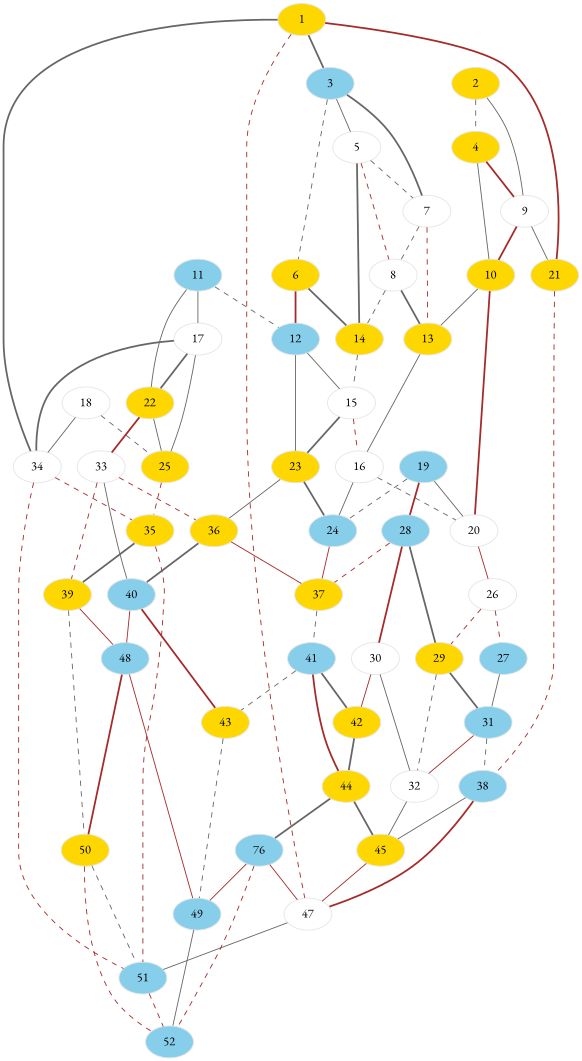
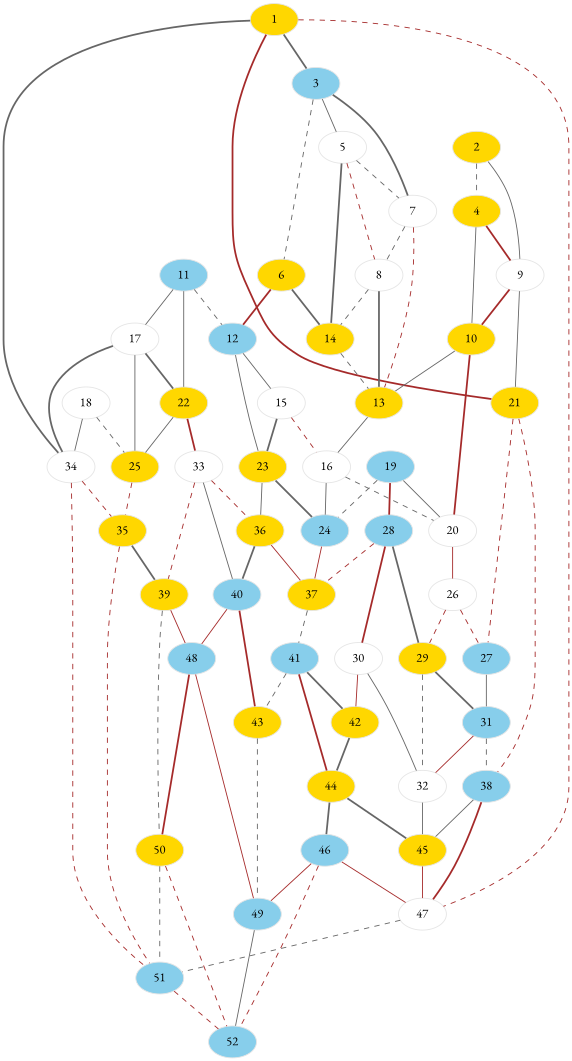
  graph {
    fontname="EB Garamond"
    node [color=gray90 fillcolor=gold fontname="EB Garamond" style=filled]
    edge [color=gray40 fontname="EB Garamond" style=dashed weight=1.0]
    3 [fillcolor=skyblue]
    1
    21
    34 [fillcolor=white]
    47 [fillcolor=white]
    5 [fillcolor=white]
    6
    7 [fillcolor=white]
    27 [fillcolor=skyblue]
    38 [fillcolor=skyblue]
    35
    51 [fillcolor=skyblue]
    2
    4
    9 [fillcolor=white]
    10
    8 [fillcolor=white]
    14
    12 [fillcolor=skyblue]
    13
    20 [fillcolor=white]
    15 [fillcolor=white]
    11 [fillcolor=skyblue]
    17 [fillcolor=white]
    22
    23
    16 [fillcolor=white]
    26 [fillcolor=white]
    25
    33 [fillcolor=white]
    24 [fillcolor=skyblue]
    36
    37
    18 [fillcolor=white]
    19 [fillcolor=skyblue]
    28 [fillcolor=skyblue]
    29
    30 [fillcolor=white]
    31 [fillcolor=skyblue]
    45
    39
    40 [fillcolor=skyblue]
    41 [fillcolor=skyblue]
    32 [fillcolor=white]
    42
    44
    48 [fillcolor=skyblue]
    50
    43
    52 [fillcolor=skyblue]
    49 [fillcolor=skyblue]
-   46 [fillcolor=skyblue label=76]
+   46 [fillcolor=skyblue]
    3 -- 5 [style=solid]
    3 -- 6
    3 -- 7 [style=bold]
    1 -- 3 [style=bold]
    1 -- 21 [color=brown style=bold]
    1 -- 34 [style=bold]
    1 -- 47 [color=brown]
+   21 -- 27 [color=brown]
    21 -- 38 [color=brown]
    34 -- 35 [color=brown]
    34 -- 51 [color=brown]
-   47 -- 51 [style=solid]
+   47 -- 51
    5 -- 7
    5 -- 8 [color=brown]
    5 -- 14 [style=bold]
    6 -- 14 [style=bold]
    6 -- 12 [color=brown style=bold]
    7 -- 8
    7 -- 13 [color=brown]
    27 -- 31 [style=solid]
    38 -- 47 [color=brown style=bold]
    38 -- 45 [style=solid]
    35 -- 51 [color=brown]
    35 -- 39 [style=bold]
    51 -- 52 [color=brown]
    2 -- 4 [weight=2.0]
    2 -- 9 [style=solid]
    4 -- 9 [color=brown style=bold]
    4 -- 10 [style=solid]
    9 -- 21 [style=solid]
    9 -- 10 [color=brown style=bold]
    10 -- 13 [style=solid]
    10 -- 20 [color=brown style=bold]
    8 -- 14
    8 -- 13 [style=bold]
-   14 -- 15
+   14 -- 13
    12 -- 15 [style=solid]
    12 -- 23 [style=solid]
    13 -- 16 [style=solid]
    20 -- 26 [color=brown style=solid]
    15 -- 23 [style=bold]
    15 -- 16 [color=brown]
    11 -- 12
    11 -- 17 [style=solid]
    11 -- 22 [style=solid]
    17 -- 34 [style=bold]
    17 -- 22 [style=bold]
    17 -- 25 [style=solid]
    22 -- 25 [style=solid]
    22 -- 33 [color=brown style=bold]
    23 -- 24 [style=bold]
    23 -- 36 [style=solid]
    16 -- 20
    16 -- 24 [style=solid]
    26 -- 27 [color=brown weight=2.0]
    26 -- 29 [color=brown]
    25 -- 35 [color=brown]
    33 -- 36 [color=brown]
    33 -- 39 [color=brown]
    33 -- 40 [style=solid]
    24 -- 37 [color=brown style=solid]
    36 -- 37 [color=brown style=solid]
    36 -- 40 [style=bold]
    37 -- 41
    18 -- 34 [style=solid weight=2.0]
    18 -- 25
    19 -- 20 [style=solid]
    19 -- 24
    19 -- 28 [color=brown style=bold]
    28 -- 37 [color=brown]
    28 -- 29 [style=bold]
    28 -- 30 [color=brown style=bold]
    29 -- 31 [style=bold]
    29 -- 32
    30 -- 32 [style=solid]
    30 -- 42 [color=brown style=solid weight=2.0]
    31 -- 38
    31 -- 32 [color=brown style=solid]
    45 -- 47 [color=brown style=solid]
    39 -- 48 [color=brown style=solid]
    39 -- 50
    40 -- 48 [color=brown style=solid]
    40 -- 43 [color=brown style=bold]
    41 -- 42 [style=bold]
    41 -- 44 [color=brown style=bold]
    41 -- 43
    32 -- 45 [style=solid]
    42 -- 44 [style=bold]
    44 -- 45 [style=bold]
    44 -- 46 [style=bold]
    48 -- 50 [color=brown style=bold]
    48 -- 49 [color=brown style=solid]
    50 -- 51
    50 -- 52 [color=brown]
    43 -- 49
    49 -- 52 [style=solid]
    46 -- 47 [color=brown style=solid]
    46 -- 52 [color=brown]
    46 -- 49 [color=brown style=solid]
  }
